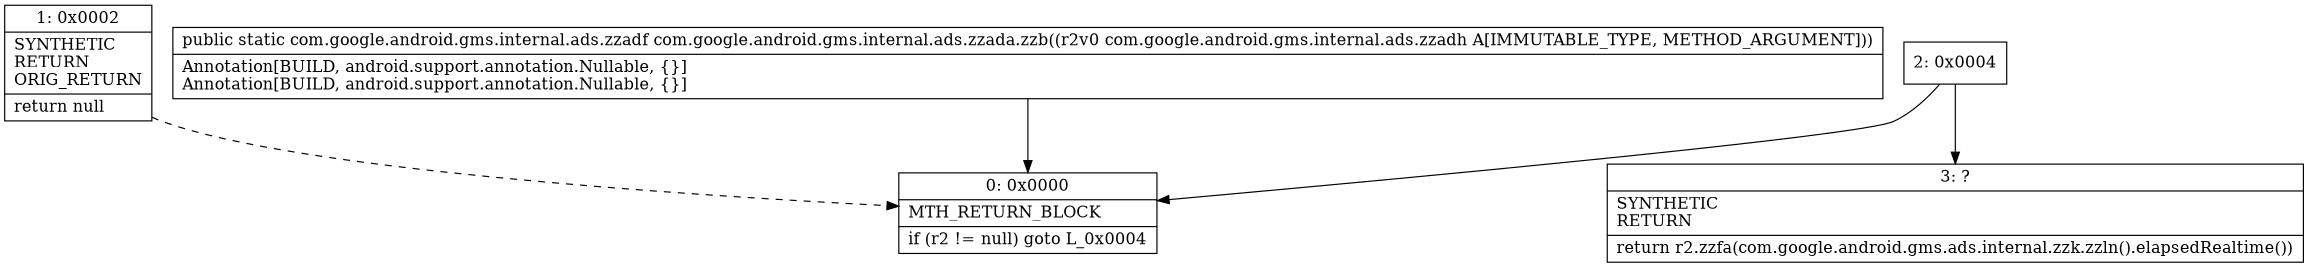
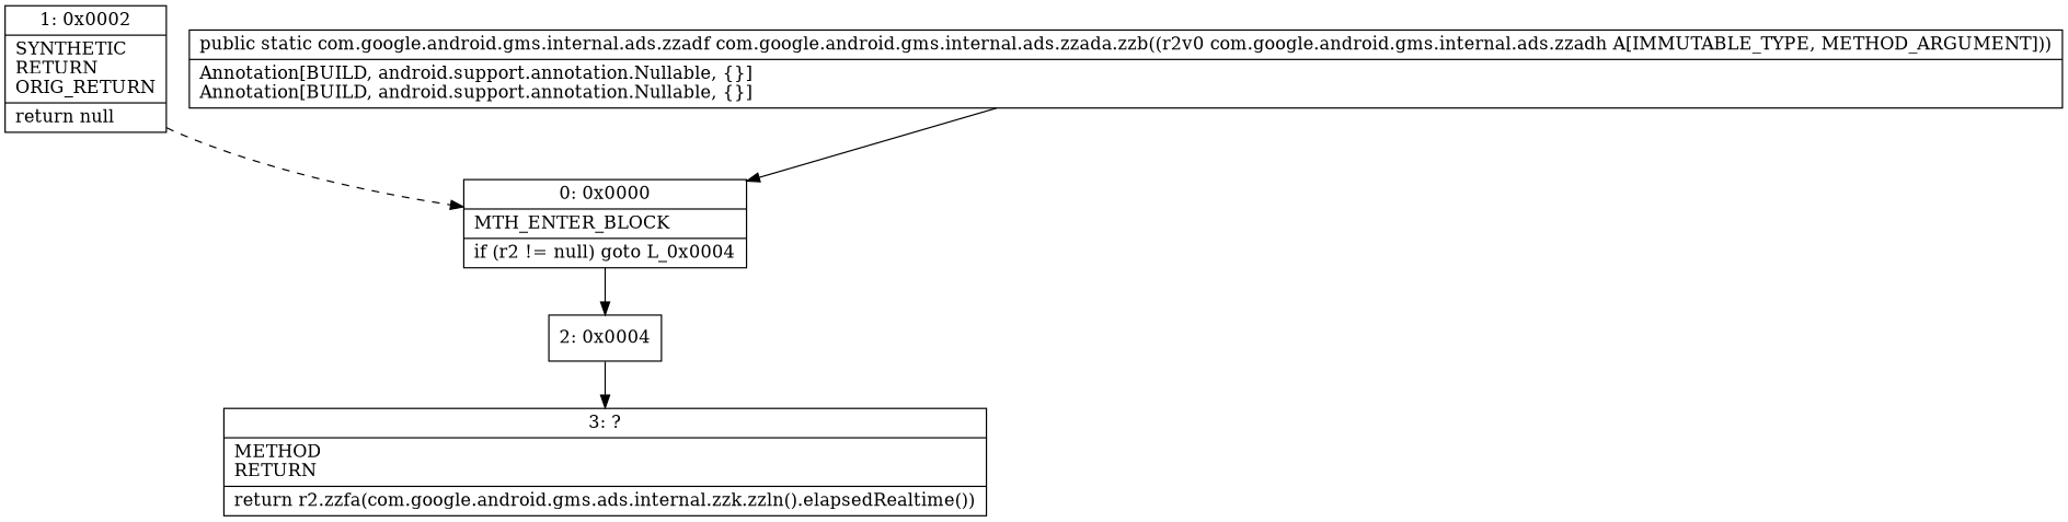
  digraph {
    node [shape=record]
-   n1 [label="{0\:\ 0x0000|MTH_RETURN_BLOCK\l|if (r2 != null) goto L_0x0004\l}"]
+   n1 [label="{0\:\ 0x0000|MTH_ENTER_BLOCK\l|if (r2 != null) goto L_0x0004\l}"]
    n2 [label="{2\:\ 0x0004}"]
    n3 [label="{1\:\ 0x0002|SYNTHETIC\lRETURN\lORIG_RETURN\l|return null\l}"]
-   n4 [label="{3\:\ ?|SYNTHETIC\lRETURN\l|return r2.zzfa(com.google.android.gms.ads.internal.zzk.zzln().elapsedRealtime())\l}"]
+   n4 [label="{3\:\ ?|METHOD\lRETURN\l|return r2.zzfa(com.google.android.gms.ads.internal.zzk.zzln().elapsedRealtime())\l}"]
    n5 [label="{public static com.google.android.gms.internal.ads.zzadf com.google.android.gms.internal.ads.zzada.zzb((r2v0 com.google.android.gms.internal.ads.zzadh A[IMMUTABLE_TYPE, METHOD_ARGUMENT]))  | Annotation[BUILD, android.support.annotation.Nullable, \{\}]\lAnnotation[BUILD, android.support.annotation.Nullable, \{\}]\l}"]
-   n2 -> n1
+   n1 -> n2
    n2 -> n4
    n3 -> n1 [style=dashed]
    n5 -> n1
  }
